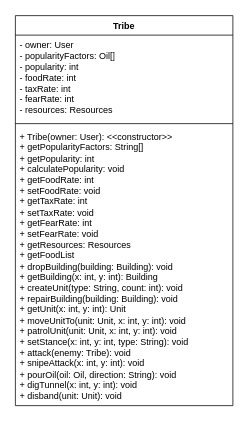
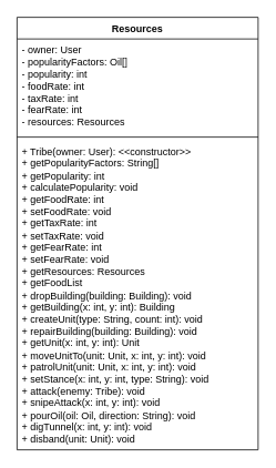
  <mxCell id="0" />
  <mxCell id="1" parent="0" />
- <mxCell id="2" value="Tribe&lt;br&gt;" style="swimlane;fontStyle=1;align=center;verticalAlign=top;childLayout=stackLayout;horizontal=1;startSize=26;horizontalStack=0;resizeParent=1;resizeParentMax=0;resizeLast=0;collapsible=1;marginBottom=0;whiteSpace=wrap;html=1;" vertex="1" parent="1"><mxGeometry x="20" y="20" width="290" height="520" as="geometry" /></mxCell>
+ <mxCell id="2" value="Resources&lt;br&gt;" style="swimlane;fontStyle=1;align=center;verticalAlign=top;childLayout=stackLayout;horizontal=1;startSize=26;horizontalStack=0;resizeParent=1;resizeParentMax=0;resizeLast=0;collapsible=1;marginBottom=0;whiteSpace=wrap;html=1;" vertex="1" parent="1"><mxGeometry x="20" y="20" width="290" height="520" as="geometry" /></mxCell>
  <mxCell id="3" value="- owner: User&lt;br&gt;- popularityFactors: Oil[]&lt;br&gt;- popularity: int&lt;br&gt;- foodRate: int&lt;br&gt;- taxRate: int&lt;br&gt;- fearRate: int&lt;br&gt;- resources: Resources" style="text;strokeColor=none;fillColor=none;align=left;verticalAlign=top;spacingLeft=4;spacingRight=4;overflow=hidden;rotatable=0;points=[[0,0.5],[1,0.5]];portConstraint=eastwest;whiteSpace=wrap;html=1;" vertex="1" parent="2"><mxGeometry y="26" width="290" height="114" as="geometry" /></mxCell>
  <mxCell id="4" value="" style="line;strokeWidth=1;fillColor=none;align=left;verticalAlign=middle;spacingTop=-1;spacingLeft=3;spacingRight=3;rotatable=0;labelPosition=right;points=[];portConstraint=eastwest;strokeColor=inherit;" vertex="1" parent="2"><mxGeometry y="140" width="290" height="8" as="geometry" /></mxCell>
  <mxCell id="5" value="+ Tribe(owner: User): &amp;lt;&amp;lt;constructor&amp;gt;&amp;gt;&lt;br&gt;+ getPopularityFactors: String[]&lt;br&gt;+ getPopularity: int&lt;br&gt;+ calculatePopularity: void&lt;br&gt;+ getFoodRate: int&lt;br&gt;+ setFoodRate: void&lt;br&gt;+ getTaxRate: int&lt;br&gt;+ setTaxRate: void&lt;br&gt;+ getFearRate: int&lt;br&gt;+ setFearRate: void&lt;br&gt;+ getResources: Resources&lt;br&gt;+ getFoodList&lt;br&gt;+ dropBuilding(building: Building): void&lt;br&gt;+ getBuilding(x: int, y: int): Building&lt;br&gt;+ createUnit(type: String, count: int): void&lt;br&gt;+ repairBuilding(building: Building): void&lt;br&gt;+ getUnit(x: int, y: int): Unit&lt;br&gt;+ moveUnitTo(unit: Unit, x: int, y: int): void&lt;br&gt;+ patrolUnit(unit: Unit, x: int, y: int): void&lt;br&gt;+ setStance(x: int, y: int, type: String): void&lt;br&gt;+ attack(enemy: Tribe): void&lt;br&gt;+ snipeAttack(x: int, y: int): void&lt;br&gt;+ pourOil(oil: Oil, direction: String): void&lt;br&gt;+ digTunnel(x: int, y: int): void&lt;br&gt;+ disband(unit: Unit): void&lt;br&gt;" style="text;strokeColor=none;fillColor=none;align=left;verticalAlign=top;spacingLeft=4;spacingRight=4;overflow=hidden;rotatable=0;points=[[0,0.5],[1,0.5]];portConstraint=eastwest;whiteSpace=wrap;html=1;" vertex="1" parent="2"><mxGeometry y="148" width="290" height="372" as="geometry" /></mxCell>
